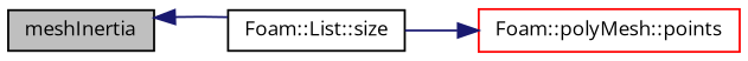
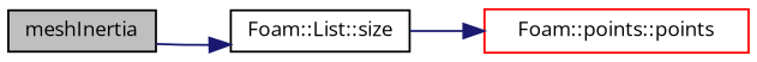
  digraph {
    fontname="Open Sans"
    rankdir=LR
    node [color=black fontname="Open Sans" fontsize=10 shape=record]
    edge [color=midnightblue fontname="Open Sans" fontsize=10 labelfontname=Helvetica labelfontsize=10 style=solid]
    n1 [fillcolor=grey75 fontcolor=black height=0.2 label=meshInertia style=filled width=0.4]
    n2 [height=0.2 label="Foam::List::size" width=0.4]
-   n3 [color=red height=0.2 label="Foam::polyMesh::points" width=0.4]
-   n2 -> n1
+   n3 [color=red height=0.2 label="Foam::points::points" width=0.4]
+   n1 -> n2
    n2 -> n3
  }
